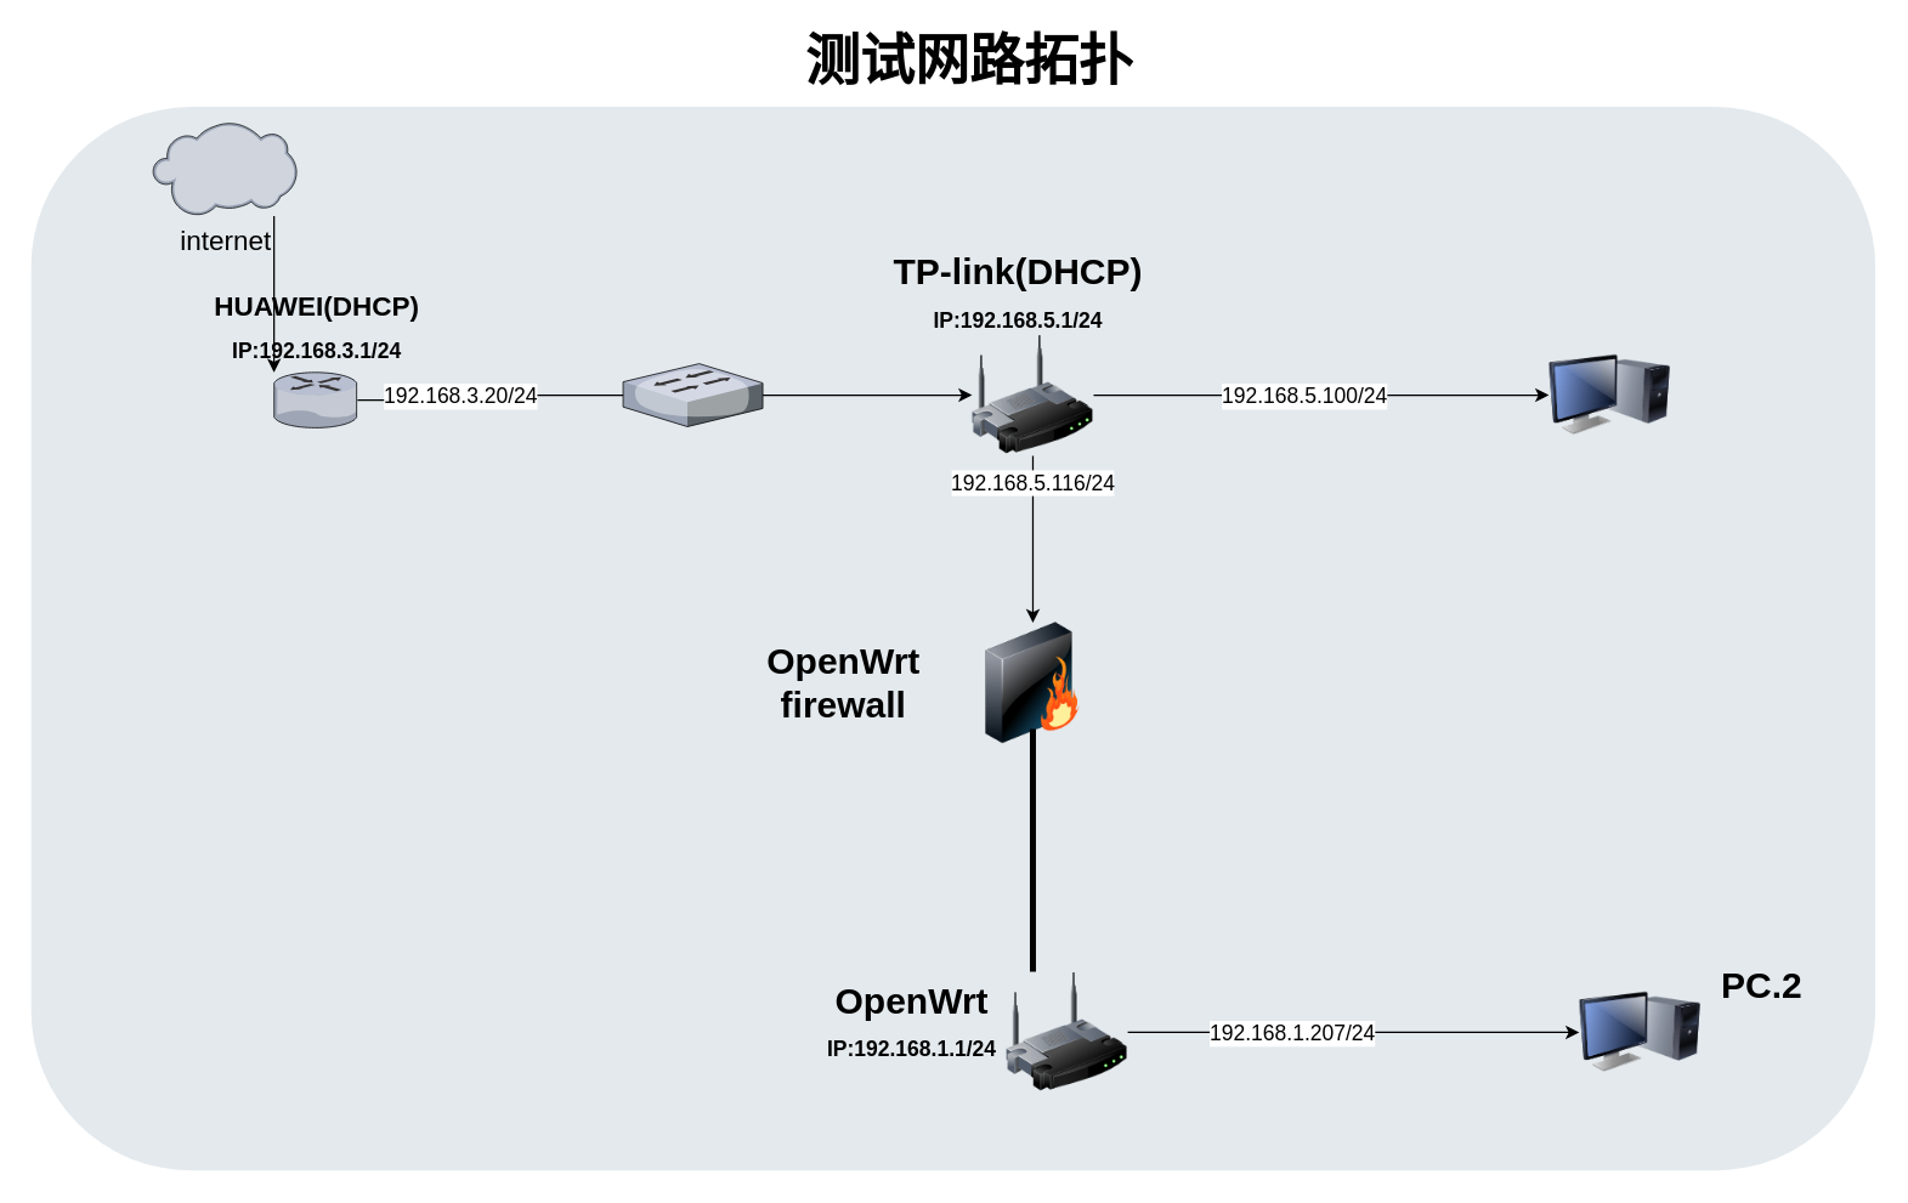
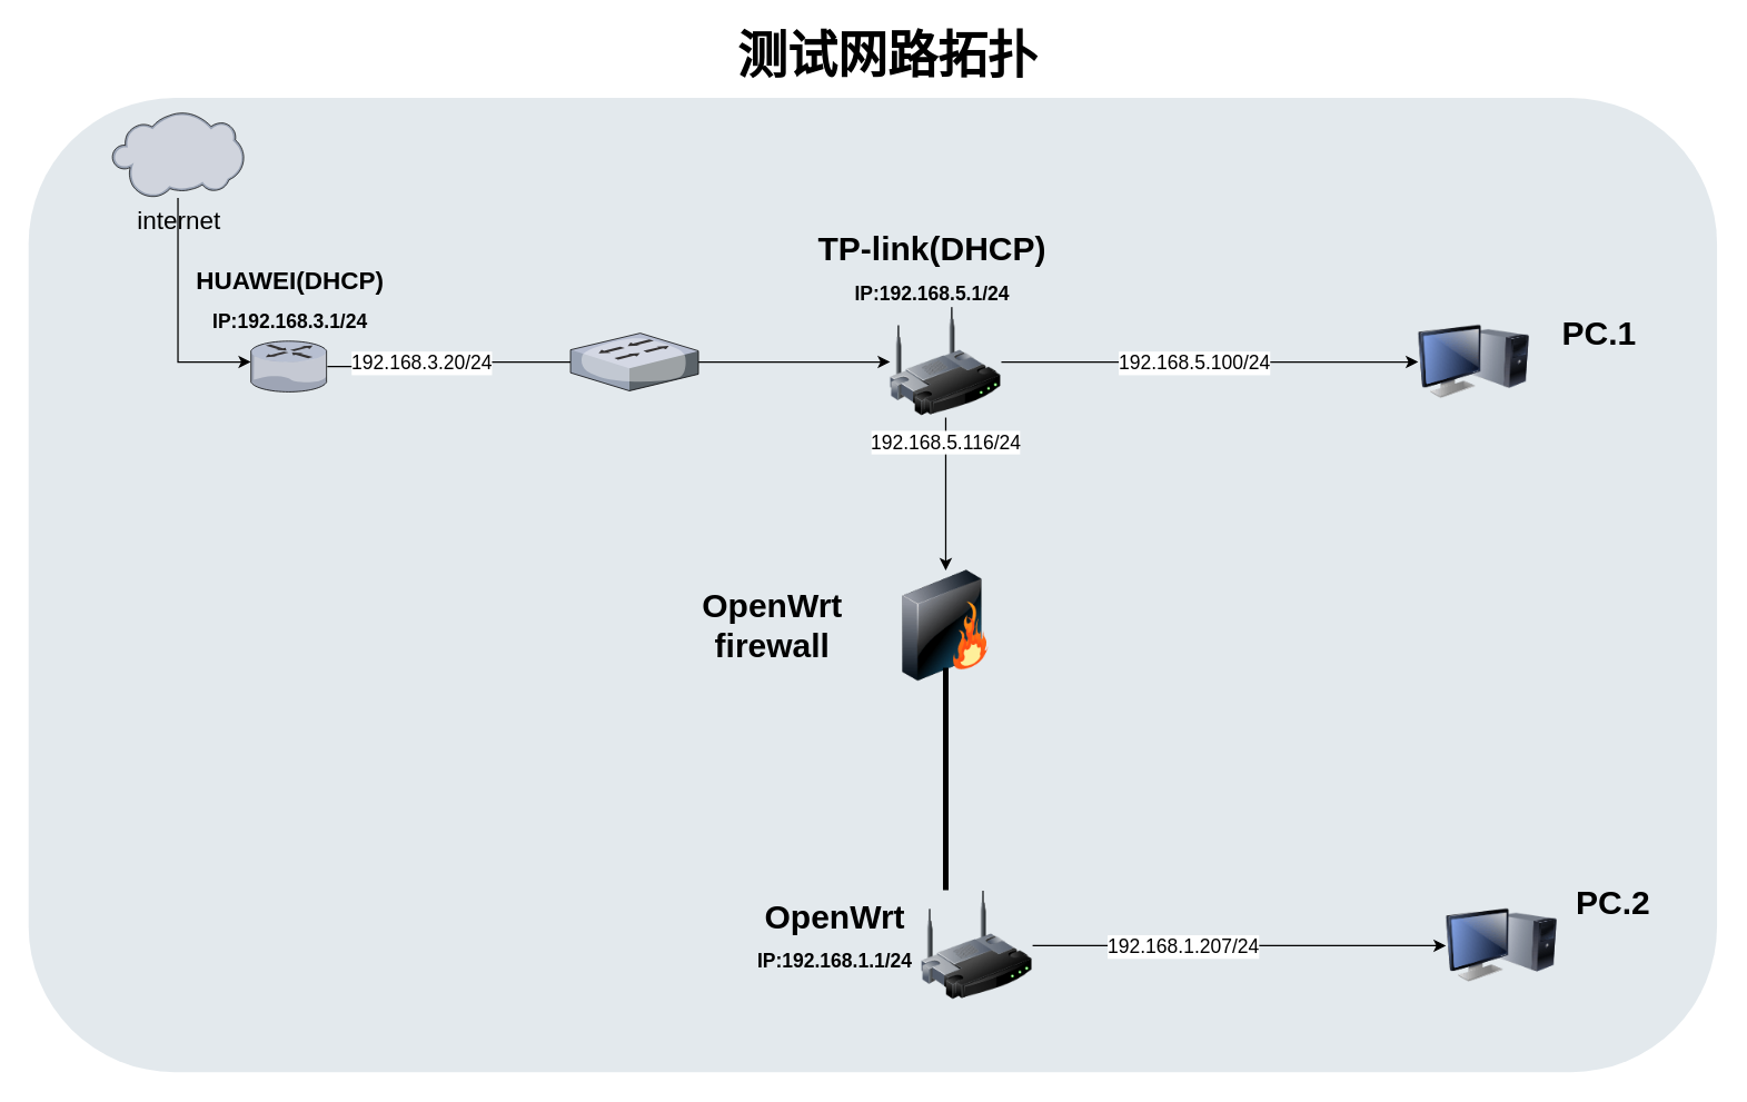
  <mxCell id="0" />
  <mxCell id="1" parent="0" />
  <mxCell id="2" value="" style="rounded=1;whiteSpace=wrap;html=1;shadow=0;strokeColor=none;fillColor=#BAC8D3;gradientColor=none;fontSize=18;fontColor=#F08705;opacity=40;fontStyle=0;strokeWidth=3;" parent="1" vertex="1"><mxGeometry x="20" y="70" width="1215" height="701" as="geometry" /></mxCell>
  <mxCell id="3" style="edgeStyle=orthogonalEdgeStyle;rounded=0;orthogonalLoop=1;jettySize=auto;html=1;startArrow=none;" parent="1" source="27" target="8" edge="1"><mxGeometry relative="1" as="geometry" /></mxCell>
  <mxCell id="4" style="edgeStyle=orthogonalEdgeStyle;rounded=0;orthogonalLoop=1;jettySize=auto;html=1;fontSize=14;" parent="1" source="8" target="13" edge="1"><mxGeometry relative="1" as="geometry" /></mxCell>
  <mxCell id="5" value="192.168.5.100/24" style="edgeLabel;html=1;align=center;verticalAlign=middle;resizable=0;points=[];fontSize=14;" parent="4" vertex="1" connectable="0"><mxGeometry x="-0.804" y="-2" relative="1" as="geometry"><mxPoint x="109" y="-2" as="offset" /></mxGeometry></mxCell>
  <mxCell id="6" style="edgeStyle=orthogonalEdgeStyle;rounded=0;orthogonalLoop=1;jettySize=auto;html=1;exitX=0.5;exitY=1;exitDx=0;exitDy=0;fontSize=14;" parent="1" source="8" target="17" edge="1"><mxGeometry relative="1" as="geometry" /></mxCell>
  <mxCell id="7" value="192.168.5.116/24" style="edgeLabel;html=1;align=center;verticalAlign=middle;resizable=0;points=[];fontSize=14;" parent="6" vertex="1" connectable="0"><mxGeometry x="-0.691" y="-1" relative="1" as="geometry"><mxPoint as="offset" /></mxGeometry></mxCell>
  <mxCell id="8" value="" style="image;html=1;image=img/lib/clip_art/networking/Wireless_Router_128x128.png;shadow=0;strokeColor=#000000;fillColor=#FFFFFF;gradientColor=none;fontSize=18;fontColor=#F08705;fontStyle=0" parent="1" vertex="1"><mxGeometry x="640" y="220" width="80" height="80" as="geometry" /></mxCell>
  <mxCell id="9" value="" style="edgeStyle=orthogonalEdgeStyle;rounded=0;orthogonalLoop=1;jettySize=auto;html=1;" parent="1" source="11" target="12" edge="1"><mxGeometry relative="1" as="geometry" /></mxCell>
  <mxCell id="10" value="192.168.1.207/24" style="edgeLabel;html=1;align=center;verticalAlign=middle;resizable=0;points=[];fontSize=14;" parent="9" vertex="1" connectable="0"><mxGeometry x="0.647" y="-3" relative="1" as="geometry"><mxPoint x="-137" y="-3" as="offset" /></mxGeometry></mxCell>
  <mxCell id="11" value="" style="image;html=1;image=img/lib/clip_art/networking/Wireless_Router_128x128.png;shadow=0;strokeColor=#000000;fillColor=#FFFFFF;gradientColor=none;fontSize=18;fontColor=#F08705;fontStyle=0" parent="1" vertex="1"><mxGeometry x="662.5" y="640" width="80" height="80" as="geometry" /></mxCell>
  <mxCell id="12" value="" style="image;html=1;image=img/lib/clip_art/computers/Monitor_Tower_128x128.png;shadow=0;strokeColor=#000000;fillColor=#FFFFFF;gradientColor=none;fontSize=18;fontColor=#F08705;fontStyle=0" parent="1" vertex="1"><mxGeometry x="1040" y="640" width="80" height="80" as="geometry" /></mxCell>
  <mxCell id="13" value="" style="image;html=1;image=img/lib/clip_art/computers/Monitor_Tower_128x128.png;shadow=0;strokeColor=#000000;fillColor=#FFFFFF;gradientColor=none;fontSize=18;fontColor=#F08705;fontStyle=0" parent="1" vertex="1"><mxGeometry x="1020" y="220" width="80" height="80" as="geometry" /></mxCell>
  <mxCell id="14" value="TP-link(DHCP)" style="text;strokeColor=none;fillColor=none;html=1;fontSize=24;fontStyle=1;verticalAlign=middle;align=center;" parent="1" vertex="1"><mxGeometry x="620" y="159.25" width="100" height="40" as="geometry" /></mxCell>
+ <mxCell id="15" value="PC.1" style="text;strokeColor=none;fillColor=none;html=1;fontSize=24;fontStyle=1;verticalAlign=middle;align=center;" parent="1" vertex="1"><mxGeometry x="1100" y="220" width="100" height="40" as="geometry" /></mxCell>
  <mxCell id="16" value="PC.2" style="text;strokeColor=none;fillColor=none;html=1;fontSize=24;fontStyle=1;verticalAlign=middle;align=center;" parent="1" vertex="1"><mxGeometry x="1110" y="630" width="100" height="40" as="geometry" /></mxCell>
  <mxCell id="17" value="" style="image;html=1;image=img/lib/clip_art/networking/Firewall_128x128.png;shadow=0;strokeColor=#000000;fillColor=#FFFFFF;gradientColor=none;fontSize=18;fontColor=#F08705;fontStyle=0" parent="1" vertex="1"><mxGeometry x="640" y="410" width="80" height="80" as="geometry" /></mxCell>
  <mxCell id="18" value="OpenWrt" style="text;strokeColor=none;fillColor=none;html=1;fontSize=24;fontStyle=1;verticalAlign=middle;align=center;" parent="1" vertex="1"><mxGeometry x="550" y="640" width="100" height="40" as="geometry" /></mxCell>
- <mxCell id="19" value="&lt;font style=&quot;font-size: 18px;&quot;&gt;internet&lt;/font&gt;" style="verticalLabelPosition=bottom;sketch=0;aspect=fixed;html=1;verticalAlign=top;strokeColor=none;align=center;outlineConnect=0;shape=mxgraph.citrix.cloud;" parent="1" vertex="1"><mxGeometry x="100" y="80" width="95" height="62" as="geometry" /></mxCell>
+ <mxCell id="19" value="&lt;font style=&quot;font-size: 18px;&quot;&gt;internet&lt;/font&gt;" style="verticalLabelPosition=bottom;sketch=0;aspect=fixed;html=1;verticalAlign=top;strokeColor=none;align=center;outlineConnect=0;shape=mxgraph.citrix.cloud;" parent="1" vertex="1"><mxGeometry x="80" y="80" width="95" height="62" as="geometry" /></mxCell>
  <mxCell id="20" style="edgeStyle=orthogonalEdgeStyle;rounded=0;orthogonalLoop=1;jettySize=auto;html=1;" parent="1" source="19" target="21" edge="1"><mxGeometry relative="1" as="geometry"><Array as="points"><mxPoint x="190" y="260" /></Array></mxGeometry></mxCell>
  <mxCell id="21" value="" style="verticalLabelPosition=bottom;sketch=0;aspect=fixed;html=1;verticalAlign=top;strokeColor=none;align=center;outlineConnect=0;shape=mxgraph.citrix.router;" parent="1" vertex="1"><mxGeometry x="180" y="245" width="55" height="36.5" as="geometry" /></mxCell>
  <mxCell id="22" value="&lt;font style=&quot;font-size: 14px;&quot;&gt;IP:192.168.3.1/24&lt;/font&gt;" style="text;strokeColor=none;fillColor=none;html=1;fontSize=16;fontStyle=1;verticalAlign=middle;align=center;" parent="1" vertex="1"><mxGeometry x="157.5" y="210" width="100" height="40" as="geometry" /></mxCell>
  <mxCell id="23" value="&lt;font style=&quot;font-size: 14px;&quot;&gt;IP:192.168.5.1/24&lt;/font&gt;" style="text;strokeColor=none;fillColor=none;html=1;fontSize=16;fontStyle=1;verticalAlign=middle;align=center;" parent="1" vertex="1"><mxGeometry x="620" y="190" width="100" height="40" as="geometry" /></mxCell>
  <mxCell id="24" value="&lt;font style=&quot;font-size: 14px;&quot;&gt;IP:192.168.1.1/24&lt;/font&gt;" style="text;strokeColor=none;fillColor=none;html=1;fontSize=16;fontStyle=1;verticalAlign=middle;align=center;" parent="1" vertex="1"><mxGeometry x="550" y="670" width="100" height="40" as="geometry" /></mxCell>
  <mxCell id="25" value="OpenWrt&lt;br&gt;firewall&lt;br&gt;" style="text;strokeColor=none;fillColor=none;html=1;fontSize=24;fontStyle=1;verticalAlign=middle;align=center;" parent="1" vertex="1"><mxGeometry x="505" y="430" width="100" height="40" as="geometry" /></mxCell>
  <mxCell id="26" value="" style="line;strokeWidth=4;direction=south;html=1;perimeter=backbonePerimeter;points=[];outlineConnect=0;fontSize=14;" parent="1" vertex="1"><mxGeometry x="675" y="480" width="10" height="160" as="geometry" /></mxCell>
  <mxCell id="27" value="" style="verticalLabelPosition=bottom;sketch=0;aspect=fixed;html=1;verticalAlign=top;strokeColor=none;align=center;outlineConnect=0;shape=mxgraph.citrix.switch;fontSize=18;" parent="1" vertex="1"><mxGeometry x="410" y="239.25" width="92" height="41.5" as="geometry" /></mxCell>
  <mxCell id="28" value="" style="edgeStyle=orthogonalEdgeStyle;rounded=0;orthogonalLoop=1;jettySize=auto;html=1;endArrow=none;" parent="1" source="21" target="27" edge="1"><mxGeometry relative="1" as="geometry"><mxPoint x="305" y="260.1" as="sourcePoint" /><mxPoint x="572.5" y="260" as="targetPoint" /></mxGeometry></mxCell>
  <mxCell id="29" value="192.168.3.20/24" style="edgeLabel;html=1;align=center;verticalAlign=middle;resizable=0;points=[];fontSize=14;" parent="28" vertex="1" connectable="0"><mxGeometry x="-0.813" relative="1" as="geometry"><mxPoint x="50" y="-3" as="offset" /></mxGeometry></mxCell>
  <mxCell id="30" value="&lt;font style=&quot;font-size: 18px;&quot;&gt;HUAWEI(DHCP)&lt;/font&gt;" style="text;strokeColor=none;fillColor=none;html=1;fontSize=24;fontStyle=1;verticalAlign=middle;align=center;" parent="1" vertex="1"><mxGeometry x="157.5" y="180" width="100" height="40" as="geometry" /></mxCell>
  <mxCell id="31" value="&lt;font style=&quot;font-size: 36px;&quot;&gt;测试网路拓扑&lt;/font&gt;" style="text;strokeColor=none;fillColor=none;html=1;fontSize=24;fontStyle=1;verticalAlign=middle;align=center;" parent="1" vertex="1"><mxGeometry x="463.75" y="20" width="347.5" height="40" as="geometry" /></mxCell>
